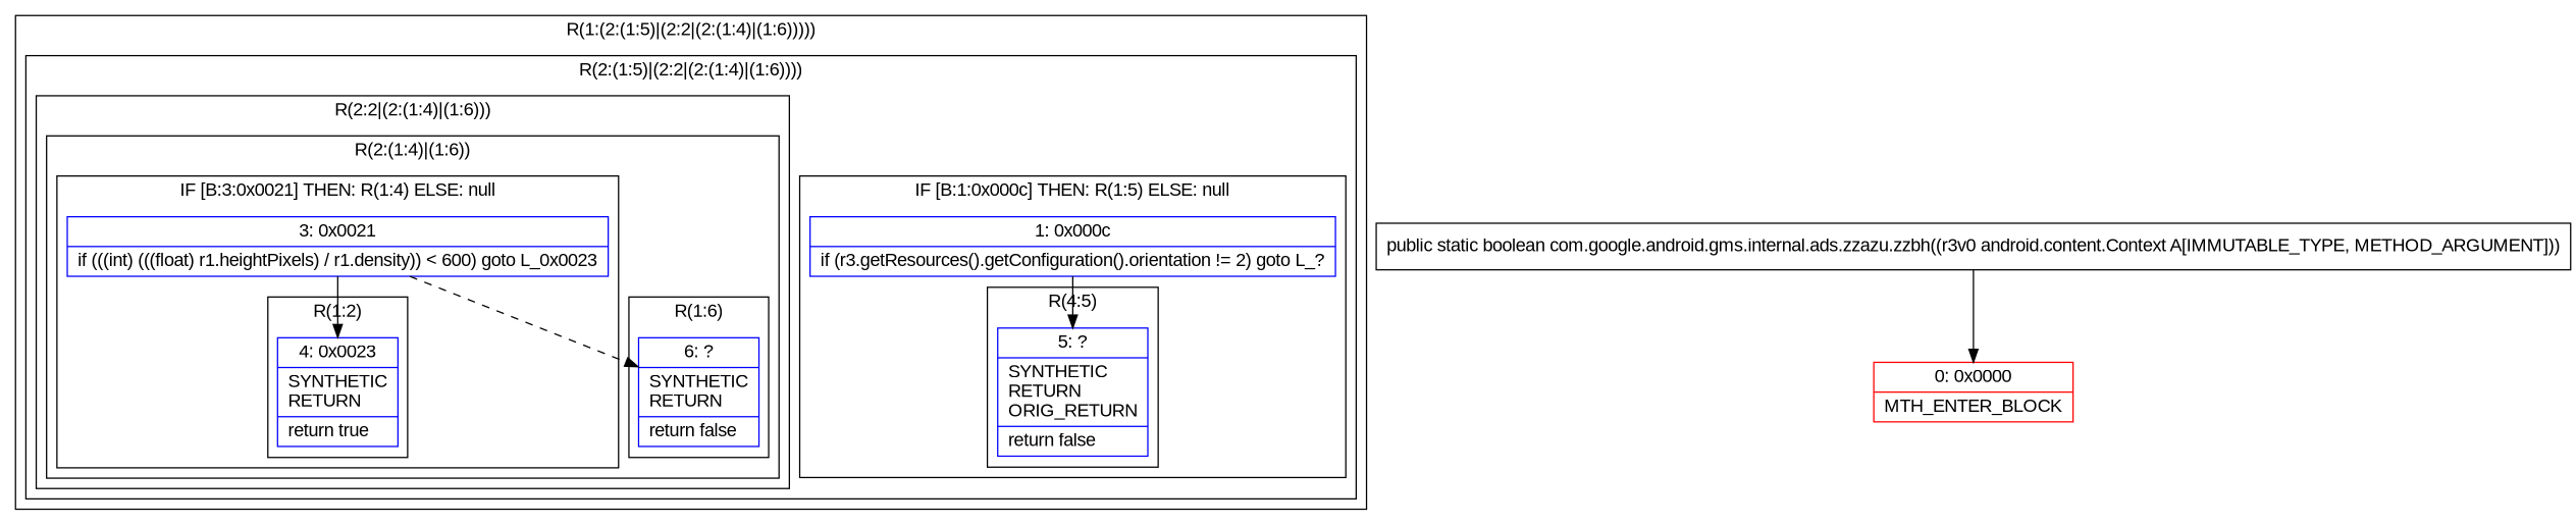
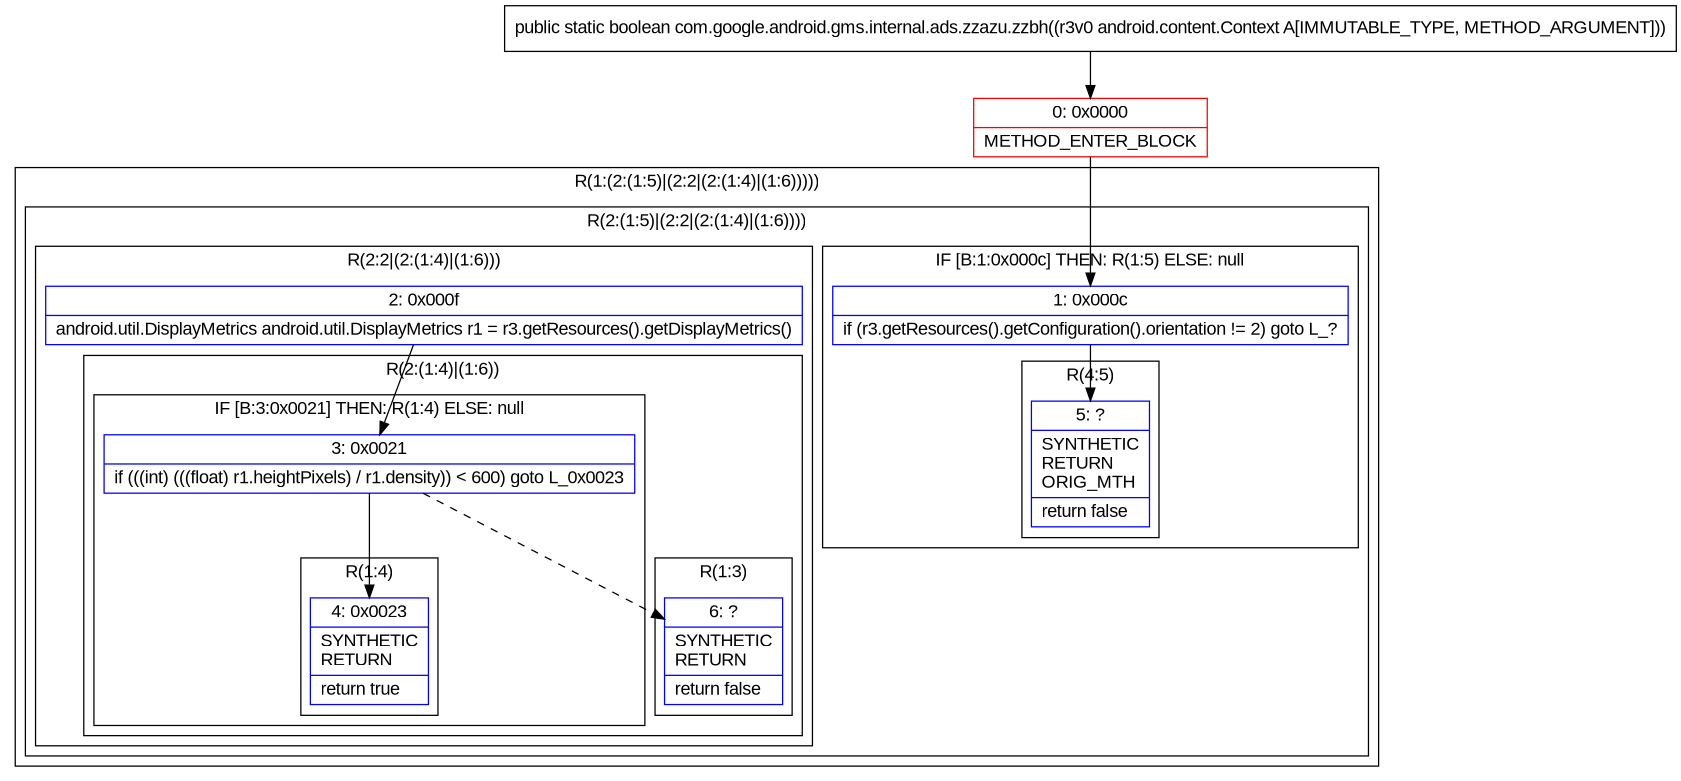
  digraph {
    fontname="Liberation Sans"
    node [color=blue fontname="Liberation Sans" shape=record]
    edge [fontname="Liberation Sans"]
-   n1 [label="{5\:\ ?|SYNTHETIC\lRETURN\lORIG_RETURN\l|return false\l}"]
+   n1 [label="{5\:\ ?|SYNTHETIC\lRETURN\lORIG_MTH\l|return false\l}"]
    n2 [label="{1\:\ 0x000c|if (r3.getResources().getConfiguration().orientation != 2) goto L_?\l}"]
    n3 [label="{4\:\ 0x0023|SYNTHETIC\lRETURN\l|return true\l}"]
    n4 [label="{3\:\ 0x0021|if (((int) (((float) r1.heightPixels) \/ r1.density)) \< 600) goto L_0x0023\l}"]
    n5 [label="{6\:\ ?|SYNTHETIC\lRETURN\l|return false\l}"]
-   n7 [color=red label="{0\:\ 0x0000|MTH_ENTER_BLOCK\l}"]
+   n6 [label="{2\:\ 0x000f|android.util.DisplayMetrics android.util.DisplayMetrics r1 = r3.getResources().getDisplayMetrics()\l}"]
+   n7 [color=red label="{0\:\ 0x0000|METHOD_ENTER_BLOCK\l}"]
    n8 [label="{public static boolean com.google.android.gms.internal.ads.zzazu.zzbh((r3v0 android.content.Context A[IMMUTABLE_TYPE, METHOD_ARGUMENT])) }" color=""]
    subgraph cluster_1 {
      label="R(1:(2:(1:5)|(2:2|(2:(1:4)|(1:6)))))"
      subgraph cluster_2 {
        label="R(2:(1:5)|(2:2|(2:(1:4)|(1:6))))"
        subgraph cluster_3 {
          label="IF [B:1:0x000c] THEN: R(1:5) ELSE: null"
          n2
          subgraph cluster_4 {
            label="R(4:5)"
            n1
          }
        }
        subgraph cluster_5 {
          label="R(2:2|(2:(1:4)|(1:6)))"
+         n6
          subgraph cluster_6 {
            label="R(2:(1:4)|(1:6))"
            subgraph cluster_7 {
              label="IF [B:3:0x0021] THEN: R(1:4) ELSE: null"
              n4
              subgraph cluster_8 {
-               label="R(1:2)"
+               label="R(1:4)"
                n3
              }
            }
            subgraph cluster_9 {
-             label="R(1:6)"
+             label="R(1:3)"
              n5
            }
          }
        }
      }
    }
    n2 -> n1
    n4 -> n3
    n4 -> n5 [style=dashed]
+   n6 -> n4
+   n7 -> n2
    n8 -> n7
  }
